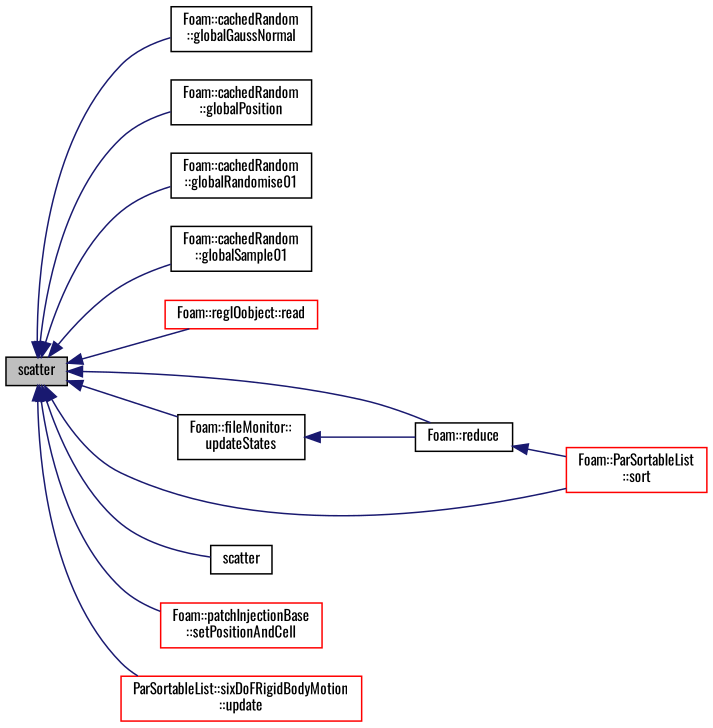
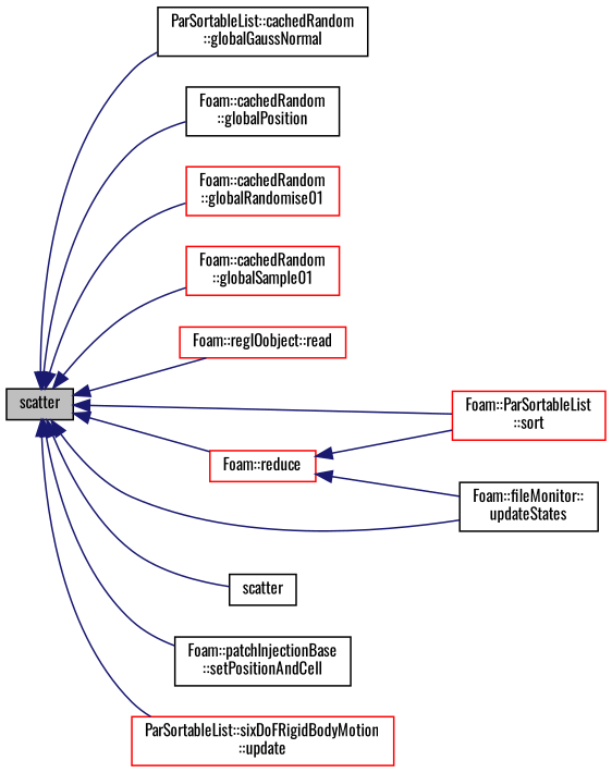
  digraph {
    fontname=Oswald
    rankdir=LR
    node [color=black fontname=Oswald fontsize=10 shape=record]
    edge [color=midnightblue dir=back fontname=Oswald fontsize=10 labelfontname=Helvetica labelfontsize=10 style=solid]
    n1 [fillcolor=grey75 fontcolor=black height=0.2 label=scatter style=filled width=0.4]
-   n2 [height=0.2 label="Foam::cachedRandom\l::globalGaussNormal" width=0.4]
+   n2 [height=0.2 label="ParSortableList::cachedRandom\l::globalGaussNormal" width=0.4]
    n3 [height=0.2 label="Foam::cachedRandom\l::globalPosition" width=0.4]
-   n4 [height=0.2 label="Foam::cachedRandom\l::globalRandomise01" width=0.4]
-   n5 [height=0.2 label="Foam::cachedRandom\l::globalSample01" width=0.4]
+   n4 [color=red height=0.2 label="Foam::cachedRandom\l::globalRandomise01" width=0.4]
+   n5 [color=red height=0.2 label="Foam::cachedRandom\l::globalSample01" width=0.4]
    n6 [color=red height=0.2 label="Foam::regIOobject::read" width=0.4]
-   n7 [height=0.2 label="Foam::reduce" width=0.4]
+   n7 [color=red height=0.2 label="Foam::reduce" width=0.4]
    n8 [color=red height=0.2 label="Foam::ParSortableList\l::sort" width=0.4]
    n9 [height=0.2 label="Foam::fileMonitor::\lupdateStates" width=0.4]
    n10 [height=0.2 label=scatter width=0.4]
-   n11 [color=red height=0.2 label="Foam::patchInjectionBase\l::setPositionAndCell" width=0.4]
+   n11 [height=0.2 label="Foam::patchInjectionBase\l::setPositionAndCell" width=0.4]
    n12 [color=red height=0.2 label="ParSortableList::sixDoFRigidBodyMotion\l::update" width=0.4]
    n1 -> n2
    n1 -> n3
    n1 -> n4
    n1 -> n5
    n1 -> n6
    n1 -> n7
    n1 -> n8
    n1 -> n9
    n1 -> n10
    n1 -> n11
    n1 -> n12
    n7 -> n8
-   n9 -> n7
+   n7 -> n9
  }
